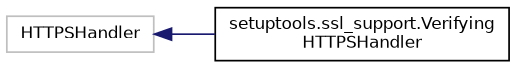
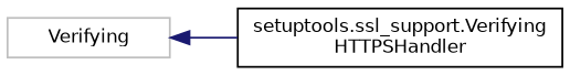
  digraph {
    rankdir=LR
    node [fillcolor=white fontname=Helvetica fontsize=10 shape=record style=filled]
-   n1 [color=grey75 height=0.2 label=HTTPSHandler width=0.4]
+   n1 [color=grey75 height=0.2 label=Verifying width=0.4]
    n2 [color=black height=0.2 label="setuptools.ssl_support.Verifying\lHTTPSHandler" width=0.4]
    n1 -> n2 [color=midnightblue dir=back fontname=Helvetica fontsize=10 labelfontname=Helvetica labelfontsize=10 style=solid]
  }
